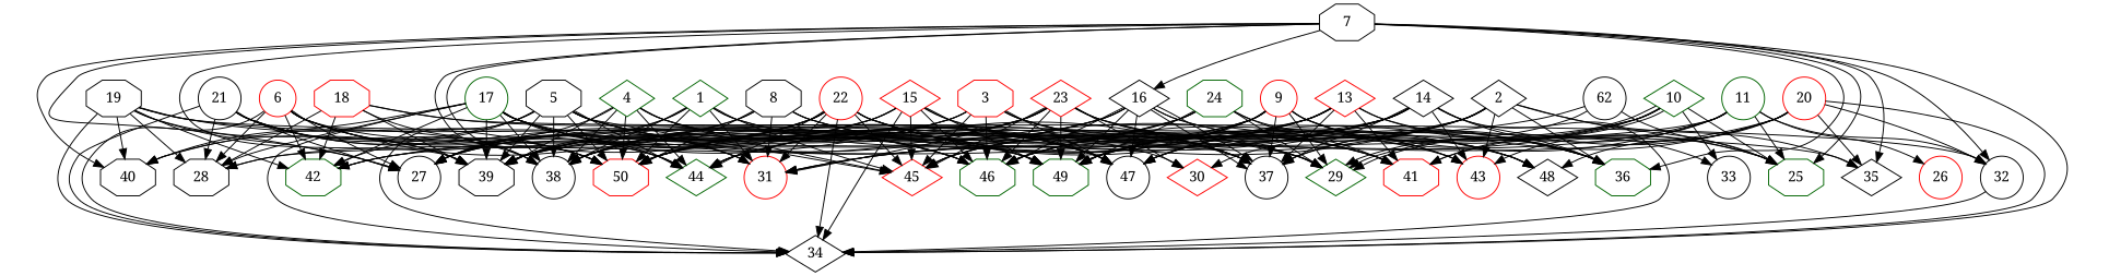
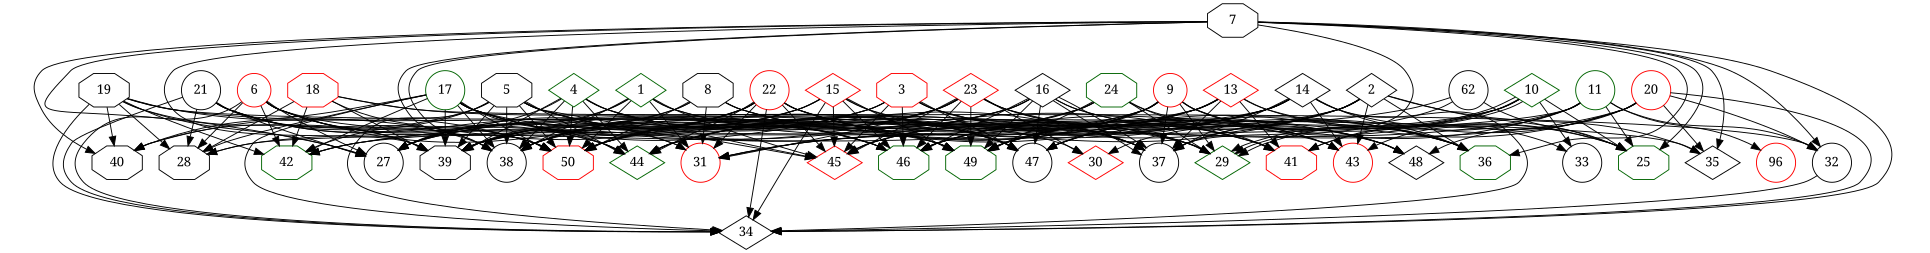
  digraph {
    fontname="Noto Serif"
    node [alpha=0.04 color=black fontname="Noto Serif" shape=circle]
    edge [fontname="Noto Serif"]
    1 [alpha=0.08 color=darkgreen expect_size=8896512 shape=diamond]
    27 [expect_size=49366016]
    29 [alpha=0.18 color=darkgreen expect_size=46236672 shape=diamond]
    31 [alpha=0.16 color=red expect_size=10724352]
    38 [alpha=0.12 expect_size=11670528]
    39 [alpha=0.20 expect_size=39541760 shape=octagon]
    45 [alpha=0.13 color=red expect_size=29857792 shape=diamond]
    47 [alpha=0.07 expect_size=8872960]
    50 [alpha=0.06 color=red expect_size=19813376 shape=octagon]
    2 [expect_size=50624512 shape=diamond]
    25 [alpha=0.16 color=darkgreen expect_size=12746752 shape=octagon]
    30 [alpha=0.11 color=red expect_size=15497216 shape=diamond]
    35 [alpha=0.09 expect_size=49970176 shape=diamond]
    36 [alpha=0.02 color=darkgreen expect_size=40995840 shape=octagon]
    43 [alpha=0.01 color=red expect_size=51194880]
    44 [alpha=0.05 color=darkgreen expect_size=25121792 shape=diamond]
    46 [alpha=0.01 color=darkgreen expect_size=51974144 shape=octagon]
    3 [alpha=0.01 color=red expect_size=11085824 shape=octagon]
    37 [alpha=0.13 expect_size=50096128]
    4 [alpha=0.10 color=darkgreen expect_size=43780096 shape=diamond]
    49 [color=darkgreen expect_size=20406272 shape=octagon]
    5 [alpha=0.11 expect_size=48660480 shape=octagon]
    34 [alpha=0.02 expect_size=33003520 shape=diamond]
    40 [expect_size=34660352 shape=octagon]
    41 [alpha=0.17 color=red expect_size=12995584 shape=octagon]
    42 [alpha=0.01 color=darkgreen expect_size=50168832 shape=octagon]
    6 [alpha=0.13 color=red expect_size=49257472]
    28 [alpha=0.12 expect_size=35612672 shape=octagon]
    7 [alpha=0.11 expect_size=34013184 shape=octagon]
    32 [alpha=0.00 expect_size=35570688]
    8 [alpha=0.19 expect_size=24692736 shape=octagon]
    9 [alpha=0.09 color=red expect_size=47751168]
    48 [alpha=0.07 expect_size=38427648 shape=diamond]
    10 [alpha=0.11 color=darkgreen expect_size=21212160 shape=diamond]
    33 [alpha=0.09 expect_size=41049088]
    11 [color=darkgreen expect_size=33676288]
-   26 [color=red expect_size=6930432]
+   26 [color=red expect_size=6930432 label=96]
    n38 [expect_size=51816448 label=62]
    13 [alpha=0.08 color=red expect_size=14289920 shape=diamond]
    14 [alpha=0.19 expect_size=15965184 shape=diamond]
    15 [alpha=0.18 color=red expect_size=38998016 shape=diamond]
    16 [alpha=0.18 expect_size=17017856 shape=diamond]
    17 [alpha=0.14 color=darkgreen expect_size=48743424]
    18 [alpha=0.05 color=red expect_size=26567680 shape=octagon]
    19 [alpha=0.07 expect_size=23061504 shape=octagon]
    20 [alpha=0.18 color=red expect_size=45400064]
    21 [alpha=0.11 expect_size=24090624]
    22 [alpha=0.02 color=red expect_size=33484800]
    23 [alpha=0.17 color=red expect_size=42474496 shape=diamond]
    24 [alpha=0.07 color=darkgreen expect_size=14753792 shape=octagon]
    1 -> 27
    1 -> 29
    1 -> 31
    1 -> 38
    1 -> 39
    1 -> 45
    1 -> 47
    1 -> 50
    2 -> 27
    2 -> 31
    2 -> 47
    2 -> 25
    2 -> 30
    2 -> 35
    2 -> 36
    2 -> 43
    2 -> 44
    2 -> 46
    3 -> 27
    3 -> 38
    3 -> 39
    3 -> 45
    3 -> 47
    3 -> 36
    3 -> 43
    3 -> 46
    3 -> 37
    4 -> 27
    4 -> 38
    4 -> 39
    4 -> 45
    4 -> 50
    4 -> 44
    4 -> 46
    4 -> 49
    5 -> 38
    5 -> 39
    5 -> 45
    5 -> 47
    5 -> 50
    5 -> 44
    5 -> 46
    5 -> 49
    5 -> 34
    5 -> 40
    5 -> 41
    5 -> 42
    6 -> 27
    6 -> 31
    6 -> 50
    6 -> 44
    6 -> 46
    6 -> 49
    6 -> 34
    6 -> 42
    6 -> 28
    7 -> 27
    7 -> 38
    7 -> 39
    7 -> 50
    7 -> 25
    7 -> 35
    7 -> 36
-   7 -> 16
+   7 -> 37
    7 -> 34
    7 -> 40
    7 -> 32
    32 -> 34
    8 -> 27
    8 -> 29
    8 -> 31
    8 -> 39
    8 -> 47
    8 -> 50
    8 -> 37
    9 -> 29
    9 -> 31
    9 -> 39
    9 -> 45
    9 -> 50
    9 -> 25
    9 -> 36
    9 -> 37
    9 -> 49
    9 -> 28
    9 -> 48
    10 -> 29
    10 -> 29
    10 -> 47
    10 -> 50
    10 -> 25
    10 -> 49
    10 -> 41
    10 -> 33
    11 -> 27
    11 -> 29
    11 -> 25
    11 -> 43
    11 -> 49
    11 -> 28
    11 -> 32
    11 -> 26
    n38 -> 25
    n38 -> 46
    n38 -> 37
    13 -> 45
    13 -> 50
    13 -> 25
    13 -> 36
    13 -> 46
    13 -> 37
    13 -> 49
    13 -> 41
    13 -> 42
    14 -> 31
    14 -> 38
    14 -> 47
    14 -> 50
    14 -> 36
    14 -> 43
    14 -> 44
    14 -> 46
    14 -> 37
    14 -> 49
    14 -> 34
    14 -> 33
    15 -> 38
    15 -> 39
    15 -> 45
    15 -> 47
    15 -> 50
    15 -> 46
    15 -> 37
    15 -> 49
    15 -> 34
    16 -> 38
    16 -> 47
    16 -> 50
    16 -> 43
    16 -> 46
    16 -> 37
    16 -> 37
    16 -> 49
    16 -> 42
    16 -> 48
    17 -> 38
    17 -> 39
    17 -> 47
-   17 -> 31
+   17 -> 50
    17 -> 43
    17 -> 44
    17 -> 46
    17 -> 37
    17 -> 49
    17 -> 34
    17 -> 40
    17 -> 42
    17 -> 28
    18 -> 38
    18 -> 39
    18 -> 37
    18 -> 42
    18 -> 28
    18 -> 32
    19 -> 27
    19 -> 29
    19 -> 39
    19 -> 50
    19 -> 35
    19 -> 34
    19 -> 40
    19 -> 42
    19 -> 28
    20 -> 39
    20 -> 47
    20 -> 35
    20 -> 37
    20 -> 34
    20 -> 41
    20 -> 32
    20 -> 48
    21 -> 27
    21 -> 31
    21 -> 38
    21 -> 39
    21 -> 50
    21 -> 44
    21 -> 34
    21 -> 28
    22 -> 27
    22 -> 31
    22 -> 38
    22 -> 39
    22 -> 45
    22 -> 30
    22 -> 36
    22 -> 44
    22 -> 34
    22 -> 40
    22 -> 41
    22 -> 48
    23 -> 29
    23 -> 31
    23 -> 38
    23 -> 45
    23 -> 30
    23 -> 36
    23 -> 44
    23 -> 46
    23 -> 49
    23 -> 41
    23 -> 42
    24 -> 29
    24 -> 39
    24 -> 45
    24 -> 44
    24 -> 49
    24 -> 41
    24 -> 48
  }
